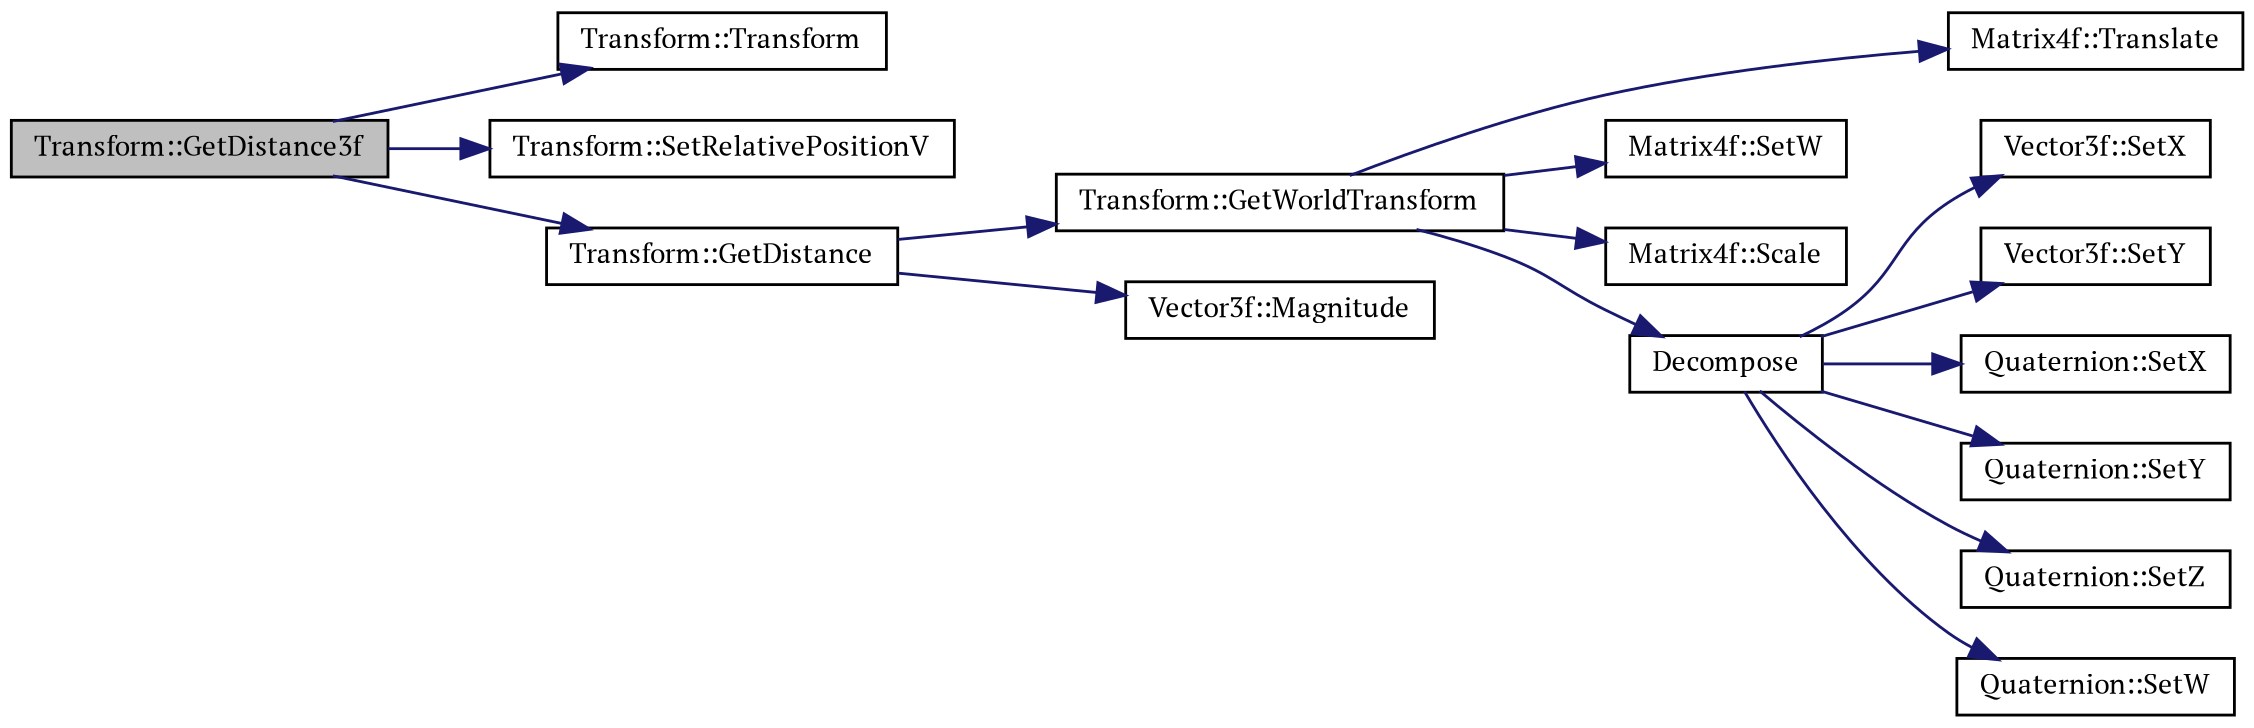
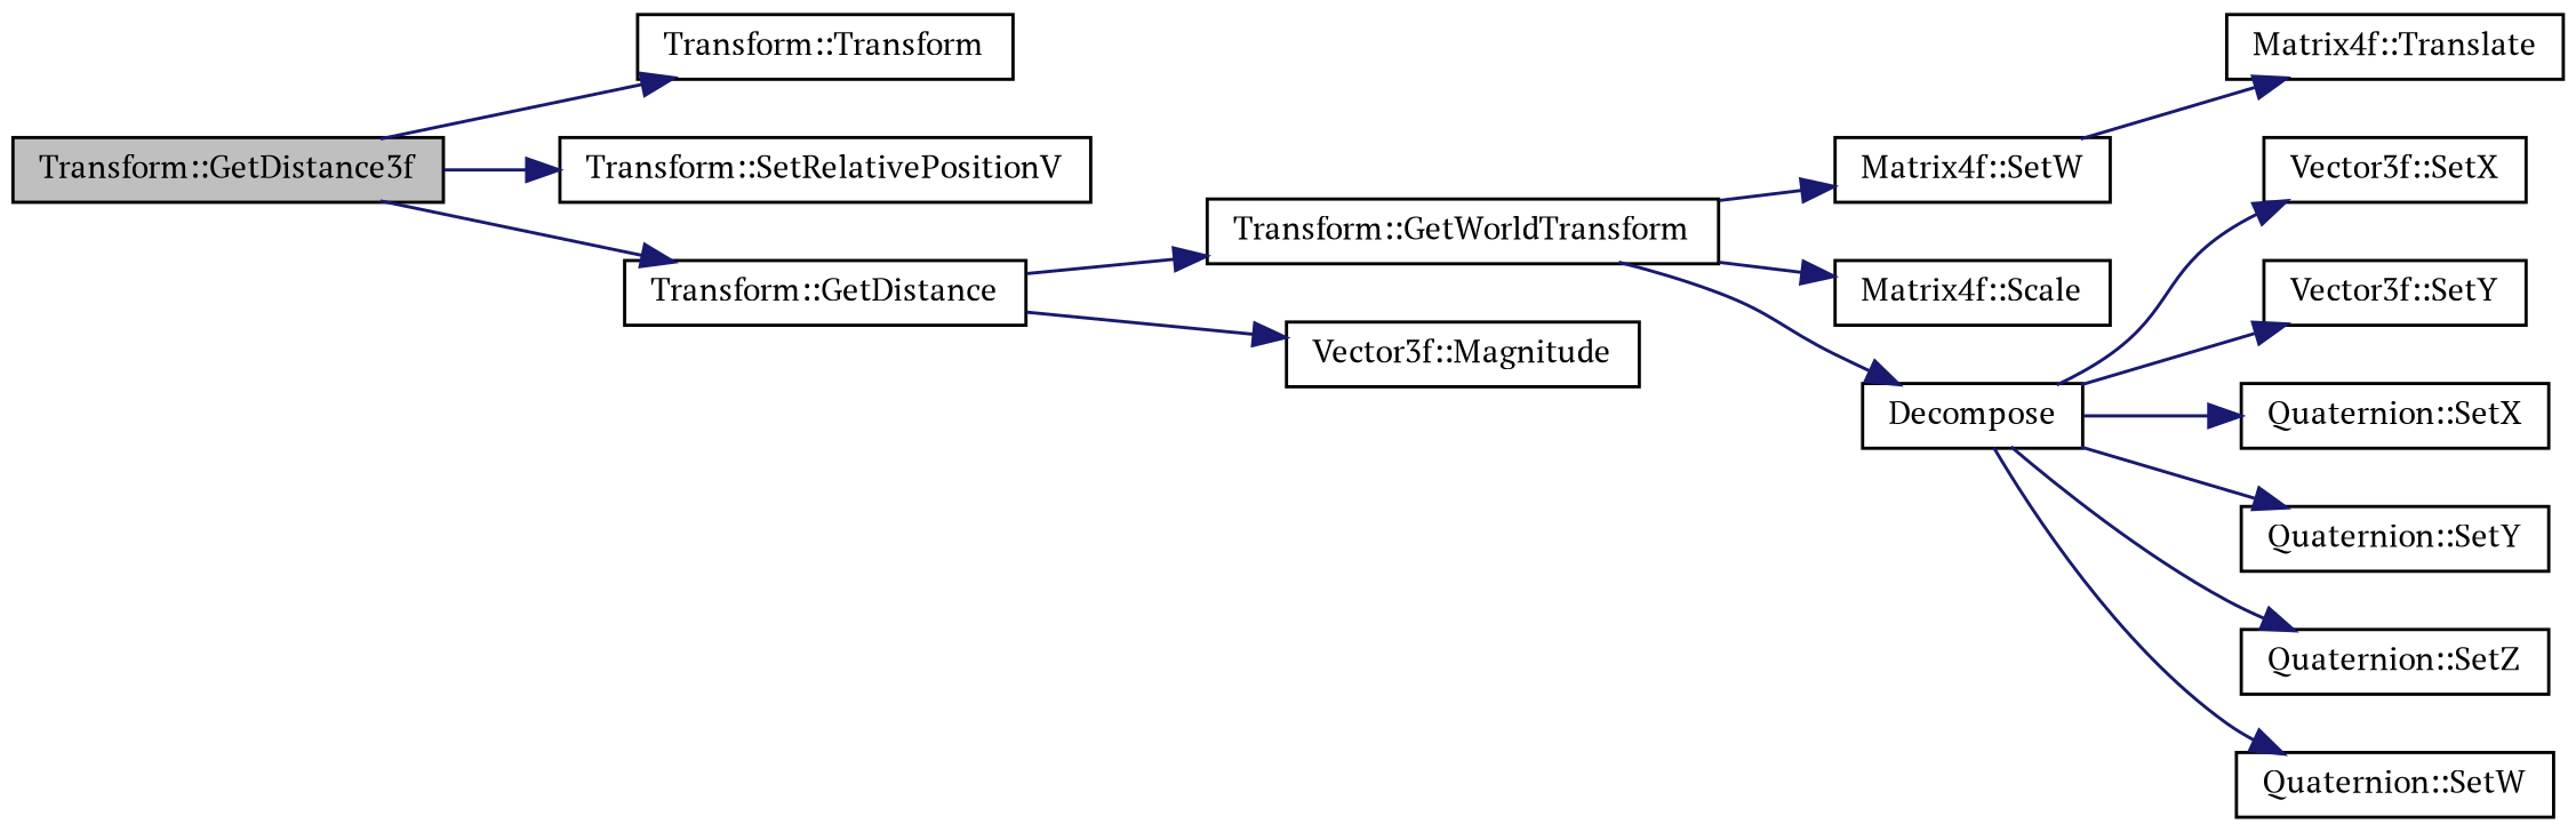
  digraph {
    fontname="PT Serif"
    rankdir=LR
    node [color=black fillcolor=white fontname="PT Serif" fontsize=10 shape=record style=filled]
    edge [color=midnightblue fontname="PT Serif" fontsize=10 labelfontname=Helvetica labelfontsize=10 style=solid]
    n1 [fillcolor=grey75 fontcolor=black height=0.2 label="Transform::GetDistance3f" width=0.4]
    n2 [height=0.2 label="Transform::Transform" width=0.4]
    n3 [height=0.2 label="Transform::SetRelativePositionV" width=0.4]
    n4 [height=0.2 label="Transform::GetDistance" width=0.4]
    n5 [height=0.2 label="Transform::GetWorldTransform" width=0.4]
    n6 [height=0.2 label="Vector3f::Magnitude" width=0.4]
    n7 [height=0.2 label="Matrix4f::Translate" width=0.4]
    n8 [height=0.2 label="Matrix4f::SetW" width=0.4]
    n9 [height=0.2 label="Matrix4f::Scale" width=0.4]
    n10 [height=0.2 label=Decompose width=0.4]
    n11 [height=0.2 label="Vector3f::SetX" width=0.4]
    n12 [height=0.2 label="Vector3f::SetY" width=0.4]
    n13 [height=0.2 label="Quaternion::SetX" width=0.4]
    n14 [height=0.2 label="Quaternion::SetY" width=0.4]
    n15 [height=0.2 label="Quaternion::SetZ" width=0.4]
    n16 [height=0.2 label="Quaternion::SetW" width=0.4]
    n1 -> n2
    n1 -> n3
    n1 -> n4
    n4 -> n5
    n4 -> n6
-   n5 -> n7
+   n8 -> n7
    n5 -> n8
    n5 -> n9
    n5 -> n10
    n10 -> n11
    n10 -> n12
    n10 -> n13
    n10 -> n14
    n10 -> n15
    n10 -> n16
  }
